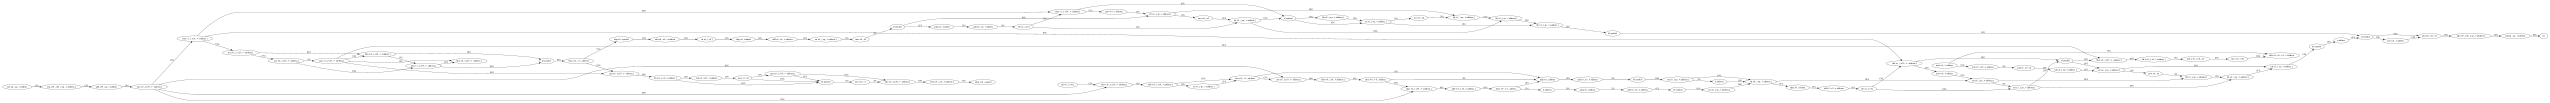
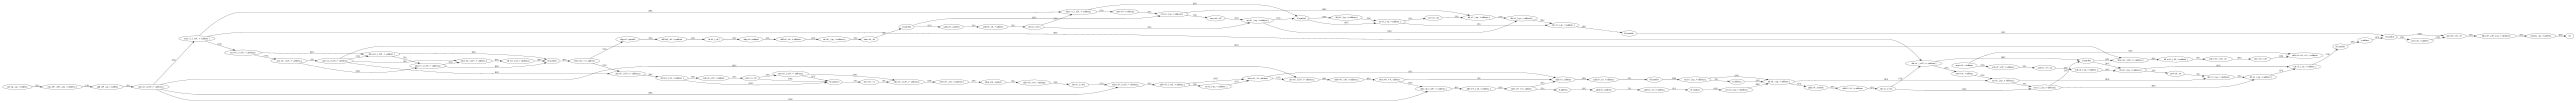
  digraph {
    fontname="PT Serif"
    rankdir=LR
    node [fontname="PT Serif"]
    edge [fontname="PT Serif"]
    n1 [label="sub sp , sp , # address"]
    n2 [label="stp x29 , x30 , [ sp , # address ]"]
    n3 [label="add x29 , sp , # address"]
    n4 [label="stur x0 , [ x29 , #- address ]"]
    n5 [label="stur x1 , [ x29 , #- address ]"]
    n6 [label="ldur x10 , [ x29 , #- address ]"]
    n7 [label="ldur x8 , [ x29 , #- address ]"]
    n8 [label="ldur x8 , [ x29 , #- address ]"]
    n9 [label="stur w2 , [ x29 , #- address ]"]
    n10 [label="ldur x1 , [ x29 , #- address ]"]
    n11 [label="ldur x1 , [ x29 , #- address ]"]
    n12 [label="ldrb w9 , [ x10 , # address ]"]
    n13 [label="ldrb w9 , [ x8 , # address ]"]
    n14 [label="ldrb w9 , [ x8 , # address ]"]
    n15 [label="stur x3 , [ x29 , #- address ]"]
    n16 [label="ldur w0 , [ x29 , #- address ]"]
    n17 [label="mov w9 , # address"]
    n18 [label="bl symbol"]
    n19 [label="mov w0 , # address"]
    n20 [label="bl symbol"]
    n21 [label="stur x4 , [ x29 , #- address ]"]
    n22 [label="ldur x1 , [ x29 , #- address ]"]
    n23 [label="bl symbol"]
    n24 [label="ldur x8 , [ x29 , #- address ]"]
    n25 [label="ldur x8 , [ x29 , #- address ]"]
    n26 [label="ldur x8 , [ x29 , #- address ]"]
+   n27 [label="ldr w2 , [ x8 , # address ]"]
    n28 [label="ldr w0 , [ x8 , # address ]"]
    n29 [label="ldr w10 , [ x8 , # address ]"]
    n30 [label="tbnz w0 , # 0 , address"]
    n31 [label="adrp x8 , symbol"]
    n32 [label="add x8 , x8 , # address"]
    n33 [label="ldr x0 , [ x8 ]"]
    n34 [label="sub x8 , x29 , # address"]
    n35 [label="bl symbol"]
    n36 [label="adrp x8 , address"]
    n37 [label="add x8 , x8 , # address"]
    n38 [label="str x0 , [ sp , # address ]"]
    n39 [label="mov x0 , x8"]
    n40 [label="bl symbol"]
    n41 [label="adrp x8 , symbol"]
    n42 [label="str x0 , [ sp , # address ]"]
    n43 [label="add x8 , x8 , # address"]
    n44 [label="mov w0 , w9"]
    n45 [label="ldr x1 , [ sp , # address ]"]
    n46 [label="ldr x2 , [ x8 ]"]
    n47 [label="str x2 , [ sp , # address ]"]
    n48 [label="ldr x2 , [ sp , # address ]"]
    n49 [label="ldr x8 , [ sp , # address ]"]
    n50 [label="str x0 , [ sp , # address ]"]
    n51 [label="ldr x3 , [ sp , # address ]"]
    n52 [label="mov x0 , x8"]
    n53 [label="bl symbol"]
    n54 [label="bl symbol"]
    n55 [label="mov w8 , # address"]
    n56 [label="and w0 , w0 , w8"]
    n57 [label="ldp x29 , x30 , [ sp , # address ]"]
    n58 [label="mov x1 , x8"]
    n59 [label="mov w9 , # 0"]
    n60 [label="stur x8 , [ x29 , #- address ]"]
    n61 [label="ldur x8 , [ x29 , #- address ]"]
    n62 [label="strb w9 , [ x8 , # address ]"]
    n63 [label="adrp x10 , symbol"]
+   n64 [label="add x10 , x10 , # address"]
    n65 [label="ldr x0 , [ x10 ]"]
    n66 [label="str x0 , [ sp , # address ]"]
    n67 [label="tbnz w9 , # 0 , address"]
    n68 [label="adrp x0 , address"]
    n69 [label="add x0 , x0 , # address"]
    n70 [label="bl symbol"]
    n71 [label="tbnz w9 , # 0 , address"]
    n72 [label="str x0 , [ sp , # address ]"]
    n73 [label="b address"]
    n74 [label="ldr x8 , [ sp , # address ]"]
    n75 [label="adrp x9 , symbol"]
    n76 [label="str x8 , [ sp , # address ]"]
    n77 [label="add x9 , x9 , # address"]
    n78 [label="str x2 , [ sp , # address ]"]
    n79 [label="ldr x1 , [ sp , # address ]"]
    n80 [label="tbnz w9 , # 0 , address"]
    n81 [label="ldr x2 , [ x9 ]"]
    n82 [label="ldr x2 , [ sp , # address ]"]
    n83 [label="str x0 , [ sp , # address ]"]
    n84 [label="ldr x3 , [ sp , # address ]"]
    n85 [label="mov x0 , x8"]
    n86 [label="and w10 , w10 , w11"]
    n87 [label="mov w8 , w10"]
    n88 [label="ubfx x4 , x8 , # 0 , # address"]
    n89 [label="mov x8 , # address"]
    n90 [label="sub x9 , x29 , # address"]
    n91 [label="add x5 , x9 , x8"]
    n92 [label="ldr x8 , [ sp , # address ]"]
    n93 [label="bl symbol"]
    n94 [label="b address"]
    n95 [label="b address"]
    n96 [label="adrp x0 , address"]
    n97 [label="add x0 , x0 , # address"]
    n98 [label="add sp , sp , # address"]
    n99 [label=ret]
    n100 [label="bl symbol"]
    n101 [label="str x0 , [ sp , # address ]"]
    n1 -> n2 [label=CFG]
    n2 -> n3 [label=CFG]
    n3 -> n4 [label=CFG]
    n4 -> n5 [label=CFG]
    n4 -> n6 [label=DFG]
    n4 -> n7 [label=DFG]
    n4 -> n8 [label=DFG]
    n5 -> n9 [label=CFG]
    n5 -> n10 [label=DFG]
    n5 -> n11 [label=DFG]
    n6 -> n12 [label=DFG]
    n7 -> n13 [label=DFG]
    n8 -> n14 [label=DFG]
    n9 -> n15 [label=CFG]
    n9 -> n16 [label=DFG]
    n10 -> n17 [label=CFG]
    n10 -> n18 [label=DFG]
    n11 -> n19 [label=CFG]
    n11 -> n20 [label=DFG]
    n12 -> n66 [label=CFG]
    n12 -> n67 [label=DFG]
    n13 -> n71 [label=DFG]
    n14 -> n80 [label=DFG]
    n15 -> n21 [label=CFG]
    n15 -> n22 [label=DFG]
    n16 -> n22 [label=CFG]
    n16 -> n23 [label=DFG]
    n17 -> n42 [label=CFG]
    n18 -> n49 [label=CFG]
    n18 -> n50 [label=DFG]
    n19 -> n76 [label=CFG]
    n20 -> n26 [label=CFG]
    n20 -> n83 [label=DFG]
    n21 -> n16 [label=CFG]
    n21 -> n24 [label=DFG]
    n21 -> n25 [label=DFG]
    n21 -> n26 [label=DFG]
    n22 -> n23 [label=DFG]
    n22 -> n24 [label=CFG]
    n23 -> n30 [label=DFG]
+   n24 -> n27 [label=DFG]
    n25 -> n28 [label=DFG]
    n26 -> n29 [label=DFG]
+   n27 -> n23 [label=DFG]
    n28 -> n34 [label=CFG]
    n28 -> n35 [label=DFG]
    n29 -> n86 [label=DFG]
    n30 -> n25 [label=CFG]
    n30 -> n31 [label=CFG]
    n31 -> n32 [label=CFG]
    n32 -> n33 [label=CFG]
    n33 -> n36 [label=CFG]
    n34 -> n58 [label=CFG]
    n35 -> n59 [label=CFG]
    n36 -> n37 [label=CFG]
    n37 -> n38 [label=CFG]
    n38 -> n39 [label=CFG]
    n39 -> n40 [label=CFG]
    n40 -> n41 [label=CFG]
    n40 -> n42 [label=DFG]
    n41 -> n43 [label=CFG]
    n42 -> n44 [label=CFG]
    n42 -> n45 [label=DFG]
    n43 -> n46 [label=CFG]
    n44 -> n47 [label=CFG]
    n45 -> n48 [label=CFG]
    n46 -> n10 [label=CFG]
    n46 -> n47 [label=DFG]
    n47 -> n18 [label=CFG]
    n47 -> n48 [label=DFG]
    n48 -> n51 [label=CFG]
    n49 -> n50 [label=CFG]
    n50 -> n51 [label=DFG]
    n50 -> n52 [label=CFG]
    n51 -> n53 [label=CFG]
    n52 -> n45 [label=CFG]
    n53 -> n54 [label=CFG]
    n54 -> n55 [label=CFG]
    n54 -> n56 [label=DFG]
    n55 -> n56 [label=CFG]
    n56 -> n57 [label=CFG]
    n57 -> n98 [label=CFG]
    n58 -> n35 [label=DFG]
    n58 -> n60 [label=CFG]
    n59 -> n61 [label=CFG]
    n60 -> n35 [label=CFG]
    n60 -> n61 [label=DFG]
    n61 -> n62 [label=DFG]
    n62 -> n63 [label=CFG]
+   n63 -> n64 [label=CFG]
+   n64 -> n65 [label=CFG]
    n65 -> n6 [label=CFG]
    n66 -> n67 [label=CFG]
    n67 -> n7 [label=CFG]
    n67 -> n68 [label=CFG]
    n68 -> n69 [label=CFG]
    n69 -> n70 [label=CFG]
    n70 -> n72 [label=DFG]
    n71 -> n8 [label=CFG]
    n71 -> n68 [label=CFG]
    n72 -> n73 [label=CFG]
    n72 -> n74 [label=DFG]
    n73 -> n74 [label=CFG]
    n74 -> n75 [label=CFG]
    n74 -> n76 [label=DFG]
    n75 -> n77 [label=CFG]
    n76 -> n78 [label=CFG]
    n76 -> n79 [label=DFG]
    n77 -> n81 [label=CFG]
    n78 -> n20 [label=CFG]
    n78 -> n82 [label=DFG]
    n79 -> n82 [label=CFG]
    n80 -> n68 [label=CFG]
    n80 -> n95 [label=CFG]
    n81 -> n11 [label=CFG]
    n81 -> n78 [label=DFG]
    n82 -> n84 [label=CFG]
    n83 -> n84 [label=DFG]
    n83 -> n85 [label=CFG]
    n84 -> n93 [label=CFG]
    n85 -> n79 [label=CFG]
    n86 -> n87 [label=DFG]
    n87 -> n88 [label=DFG]
    n89 -> n88 [label=CFG]
    n89 -> n90 [label=CFG]
    n90 -> n91 [label=CFG]
    n91 -> n92 [label=CFG]
    n92 -> n83 [label=CFG]
    n93 -> n94 [label=CFG]
    n94 -> n54 [label=CFG]
    n95 -> n96 [label=CFG]
    n96 -> n97 [label=CFG]
    n97 -> n100 [label=CFG]
    n98 -> n99 [label=DFG]
    n100 -> n101 [label=DFG]
    n101 -> n74 [label=DFG]
  }
